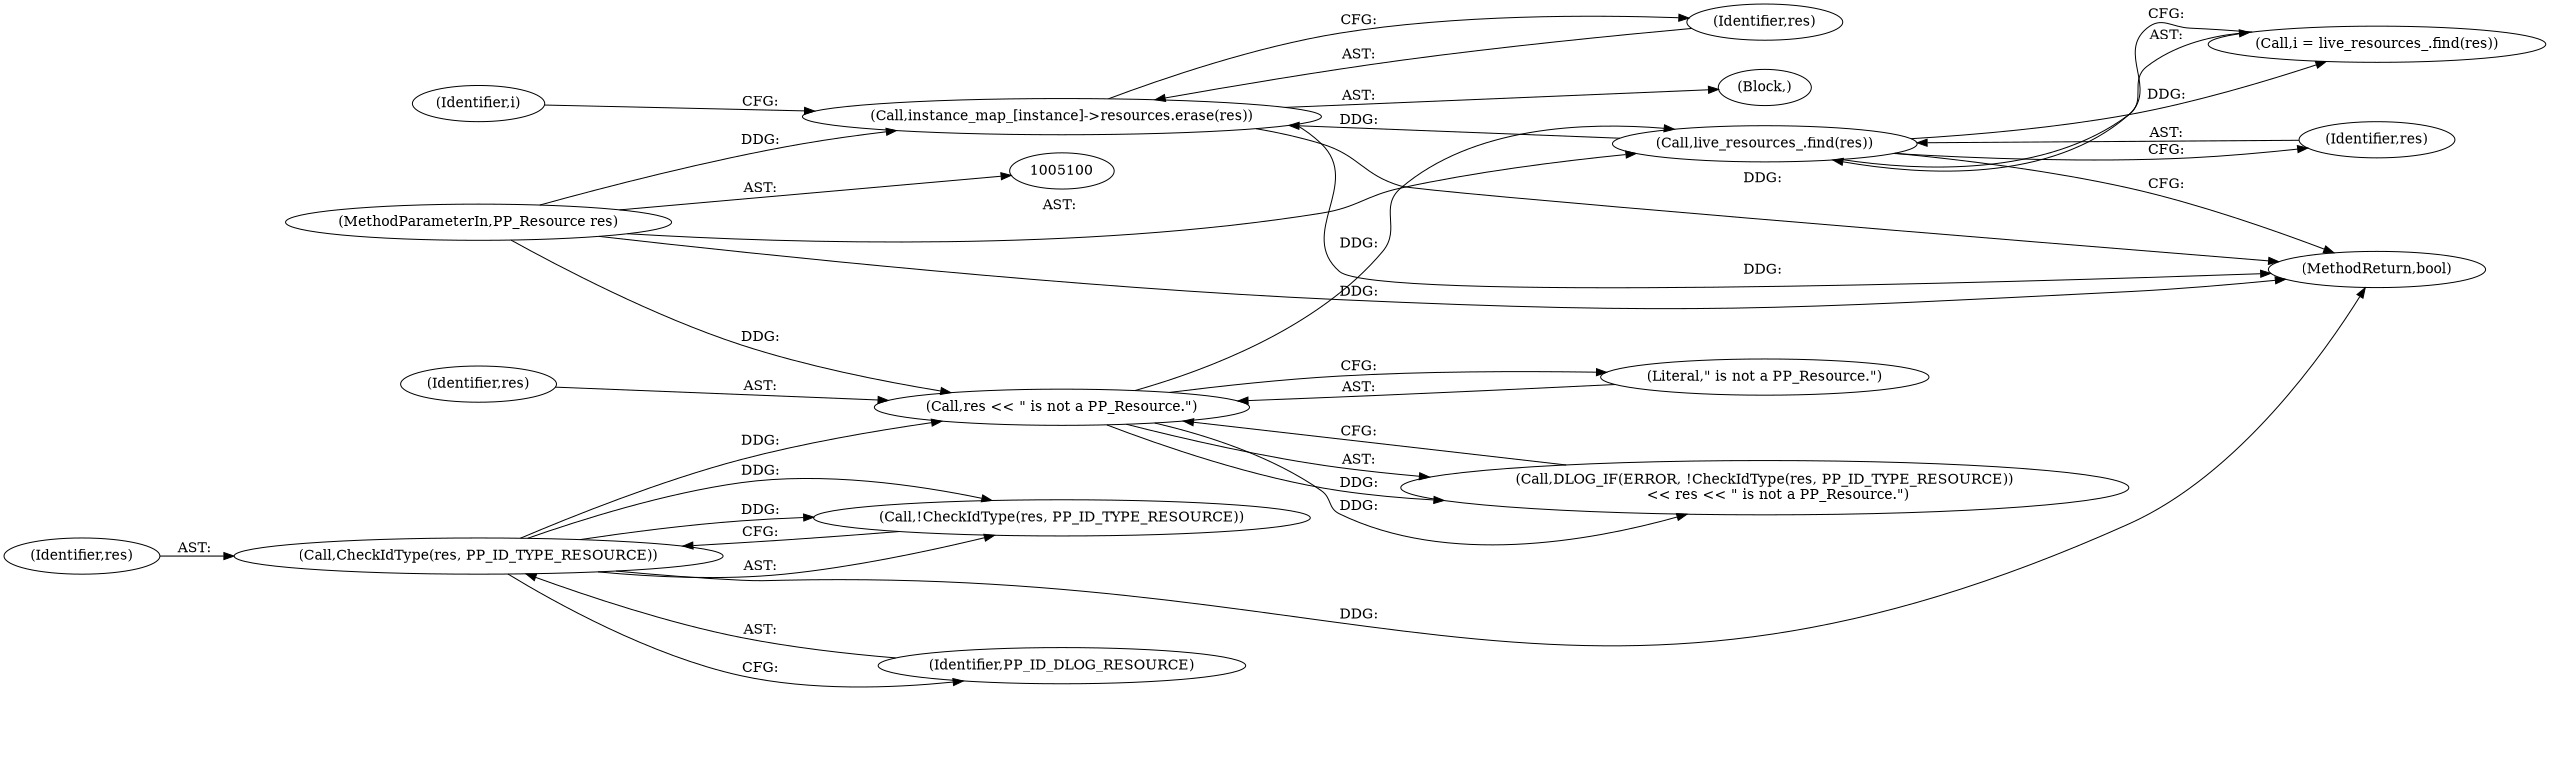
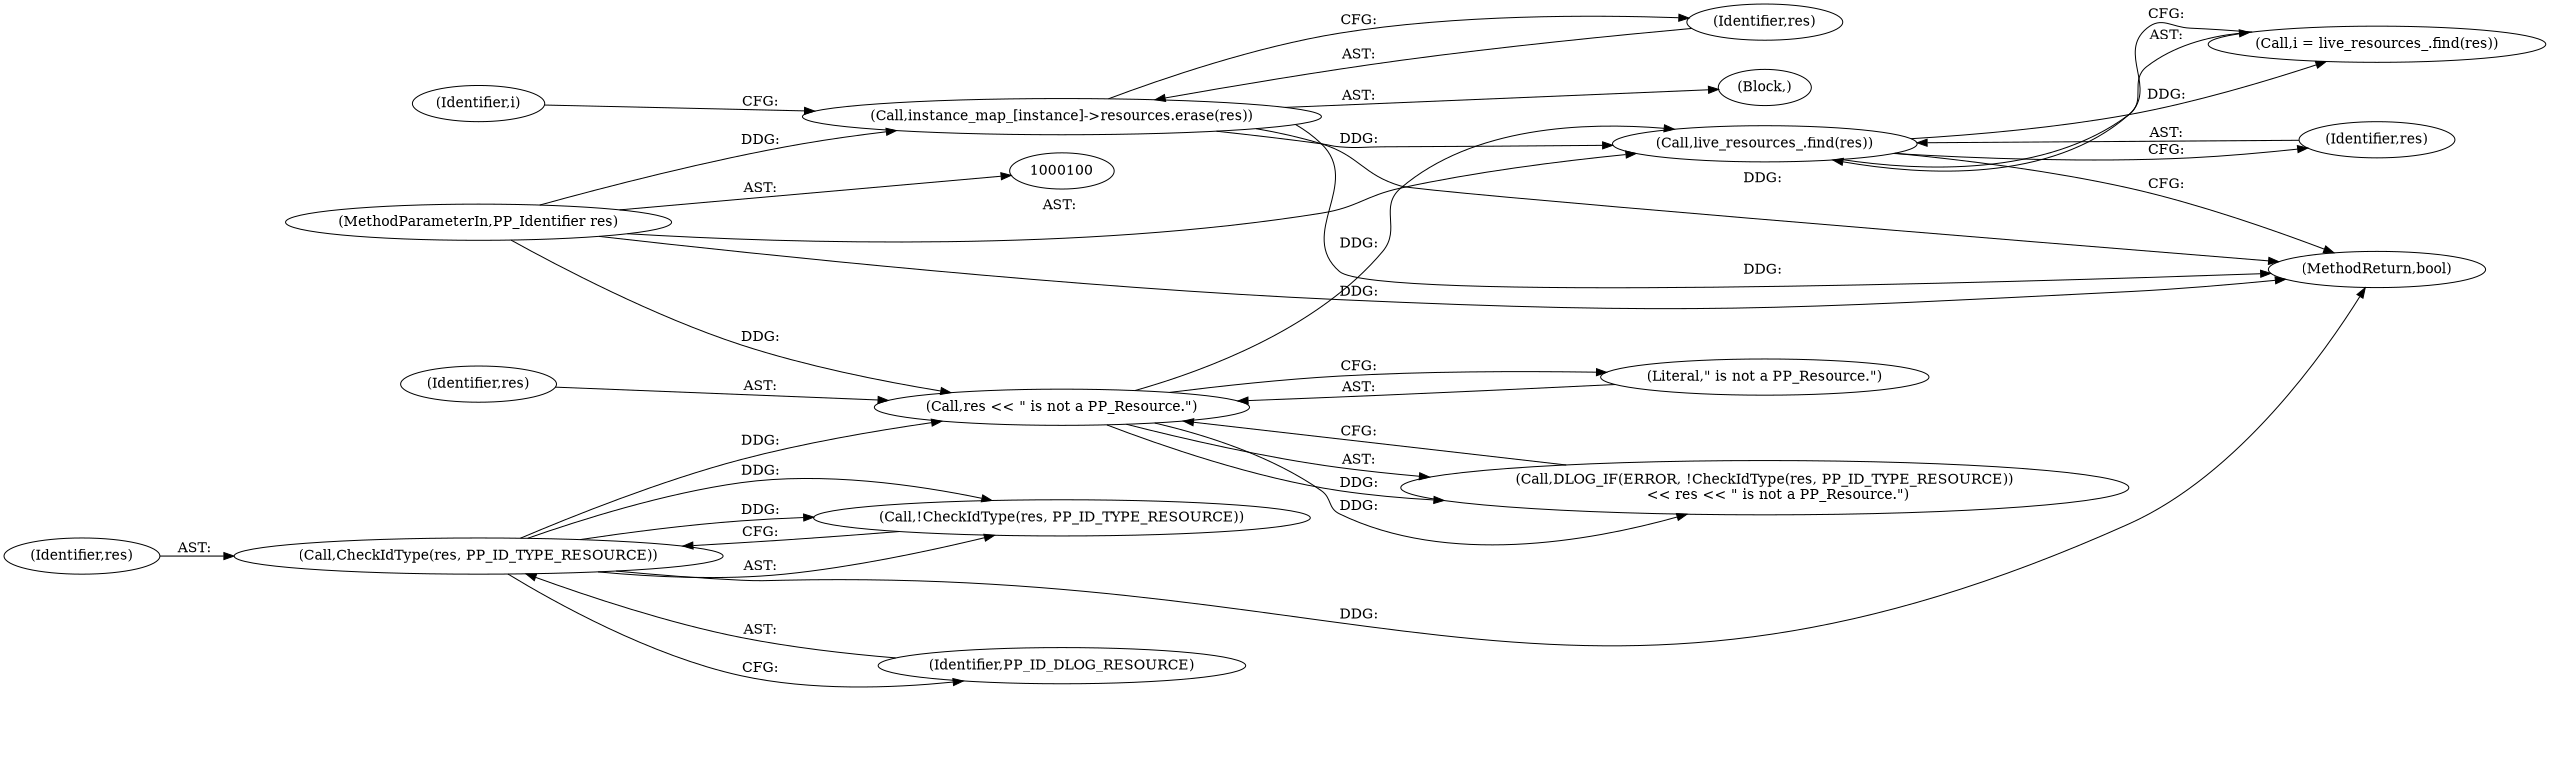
  digraph {
    rankdir=LR
    n1 [label="(Call,instance_map_[instance]->resources.erase(res))"]
    n2 [label="(Block,)"]
    n3 [label="(MethodReturn,bool)"]
    n4 [label="(Identifier,res)"]
    n5 [label="(Call,live_resources_.find(res))"]
    n6 [label="(Identifier,res)"]
    n7 [label="(Call,i = live_resources_.find(res))"]
    n8 [label="(Call,res << \" is not a PP_Resource.\")"]
    n9 [label="(Call,DLOG_IF(ERROR, !CheckIdType(res, PP_ID_TYPE_RESOURCE))\n      << res << \" is not a PP_Resource.\")"]
    n10 [label="(Literal,\" is not a PP_Resource.\")"]
    n11 [label="(Call,CheckIdType(res, PP_ID_TYPE_RESOURCE))"]
    n12 [label="(Call,!CheckIdType(res, PP_ID_TYPE_RESOURCE))"]
    n13 [label="(Identifier,PP_ID_DLOG_RESOURCE)"]
-   n14 [label="(MethodParameterIn,PP_Resource res)"]
-   1000100 [label=1005100]
+   n14 [label="(MethodParameterIn,PP_Identifier res)"]
+   1000100
    n16 [label="(Identifier,res)"]
    n17 [label="(Identifier,res)"]
    n18 [label="(Identifier,i)"]
    n1 -> n2 [label="AST: "]
    n1 -> n3 [label="DDG: "]
    n1 -> n3 [label="DDG: "]
    n1 -> n4 [label="CFG: "]
    n4 -> n1 [label="AST: "]
-   n5 -> n1 [label="DDG: "]
+   n1 -> n5 [label="DDG: "]
    n5 -> n3 [label="CFG: "]
    n5 -> n6 [label="CFG: "]
    n5 -> n7 [label="AST: "]
    n5 -> n7 [label="DDG: "]
    n6 -> n5 [label="AST: "]
    n7 -> n5 [label="CFG: "]
    n8 -> n5 [label="DDG: "]
    n8 -> n9 [label="AST: "]
    n8 -> n9 [label="DDG: "]
    n8 -> n9 [label="DDG: "]
    n8 -> n10 [label="CFG: "]
    n9 -> n8 [label="CFG: "]
    n10 -> n8 [label="AST: "]
    n11 -> n3 [label="DDG: "]
    n11 -> n8 [label="DDG: "]
    n11 -> n12 [label="AST: "]
    n11 -> n12 [label="DDG: "]
    n11 -> n12 [label="DDG: "]
    n11 -> n13 [label="CFG: "]
    n12 -> n11 [label="CFG: "]
    n13 -> n11 [label="AST: "]
    n14 -> n1 [label="DDG: "]
    n14 -> n3 [label="DDG: "]
    n14 -> n5 [label="AST: "]
    n14 -> n8 [label="DDG: "]
    n14 -> 1000100 [label="AST: "]
    n16 -> n8 [label="AST: "]
    n17 -> n11 [label="AST: "]
    n18 -> n1 [label="CFG: "]
  }
